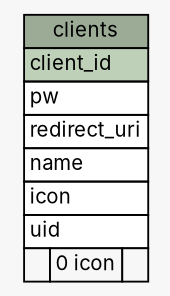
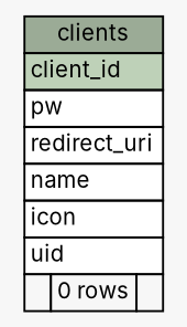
  digraph {
    bgcolor="#f7f7f7"
    fontname=Inter
    fontsize=11
    nodesep=0.18
    rankdir=RL
    ranksep=0.46
-   n1 [fontname=Inter fontsize=11 label=<     <TABLE BORDER="0" CELLBORDER="1" CELLSPACING="0" BGCOLOR="#ffffff">       <TR><TD COLSPAN="3" BGCOLOR="#9bab96" ALIGN="CENTER">clients</TD></TR>       <TR><TD PORT="client_id" COLSPAN="3" BGCOLOR="#bed1b8" ALIGN="LEFT">client_id</TD></TR>       <TR><TD PORT="pw" COLSPAN="3" ALIGN="LEFT">pw</TD></TR>       <TR><TD PORT="redirect_uri" COLSPAN="3" ALIGN="LEFT">redirect_uri</TD></TR>       <TR><TD PORT="name" COLSPAN="3" ALIGN="LEFT">name</TD></TR>       <TR><TD PORT="icon" COLSPAN="3" ALIGN="LEFT">icon</TD></TR>       <TR><TD PORT="uid" COLSPAN="3" ALIGN="LEFT">uid</TD></TR>       <TR><TD ALIGN="LEFT" BGCOLOR="#f7f7f7">  </TD><TD ALIGN="RIGHT" BGCOLOR="#f7f7f7">0 icon</TD><TD ALIGN="RIGHT" BGCOLOR="#f7f7f7">  </TD></TR>     </TABLE>> shape=plaintext]
+   n1 [fontname=Inter fontsize=11 label=<     <TABLE BORDER="0" CELLBORDER="1" CELLSPACING="0" BGCOLOR="#ffffff">       <TR><TD COLSPAN="3" BGCOLOR="#9bab96" ALIGN="CENTER">clients</TD></TR>       <TR><TD PORT="client_id" COLSPAN="3" BGCOLOR="#bed1b8" ALIGN="LEFT">client_id</TD></TR>       <TR><TD PORT="pw" COLSPAN="3" ALIGN="LEFT">pw</TD></TR>       <TR><TD PORT="redirect_uri" COLSPAN="3" ALIGN="LEFT">redirect_uri</TD></TR>       <TR><TD PORT="name" COLSPAN="3" ALIGN="LEFT">name</TD></TR>       <TR><TD PORT="icon" COLSPAN="3" ALIGN="LEFT">icon</TD></TR>       <TR><TD PORT="uid" COLSPAN="3" ALIGN="LEFT">uid</TD></TR>       <TR><TD ALIGN="LEFT" BGCOLOR="#f7f7f7">  </TD><TD ALIGN="RIGHT" BGCOLOR="#f7f7f7">0 rows</TD><TD ALIGN="RIGHT" BGCOLOR="#f7f7f7">  </TD></TR>     </TABLE>> shape=plaintext]
  }
